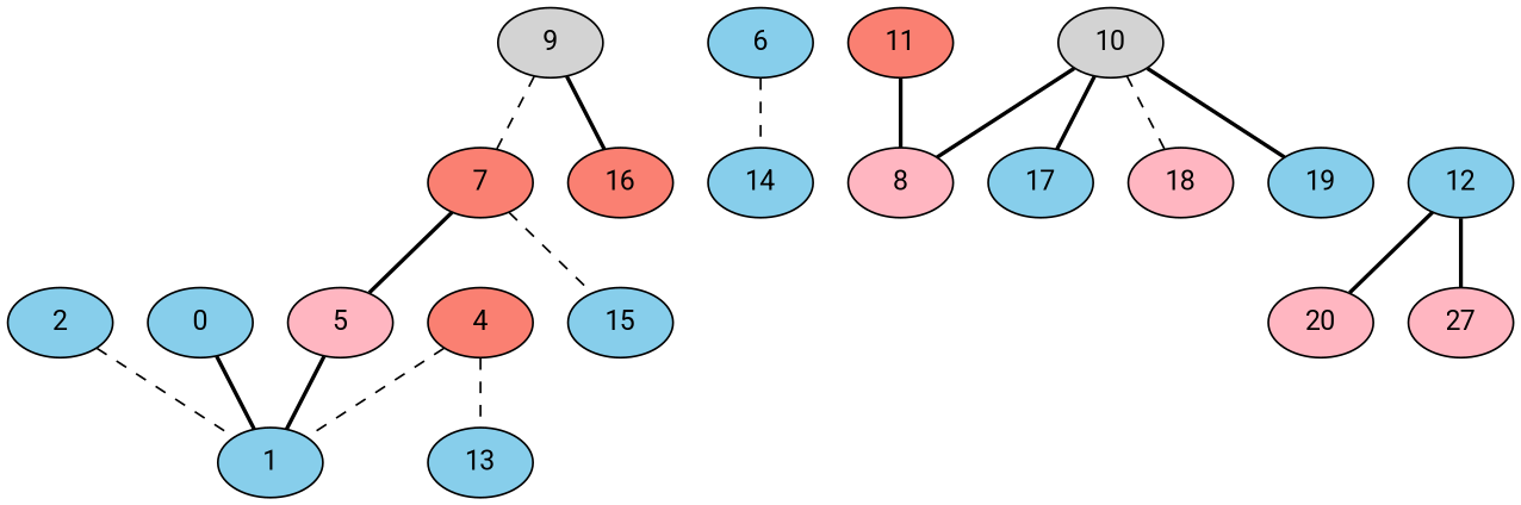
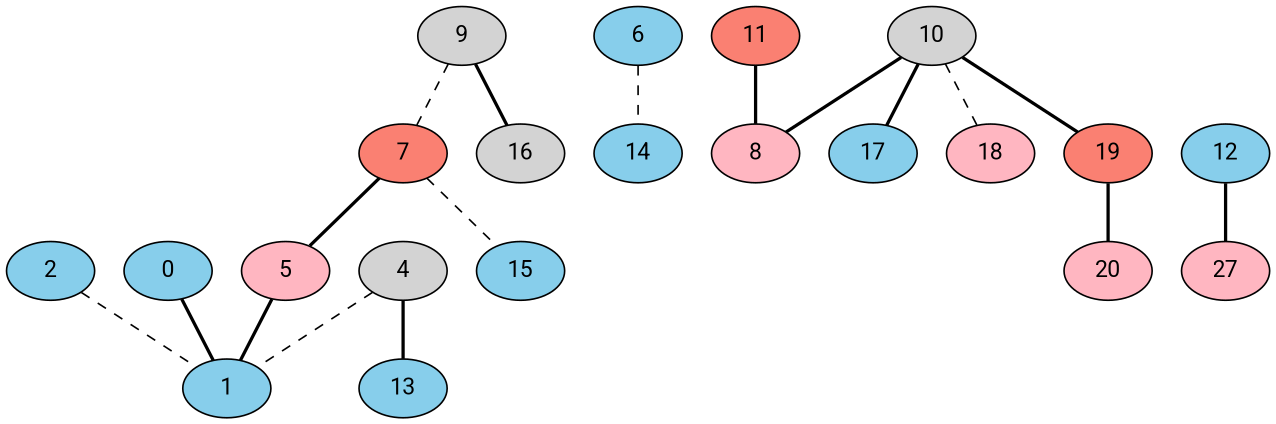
  graph {
    fontname=Roboto
    node [chem=H fillcolor=skyblue fontname=Roboto style=filled]
    edge [fontname=Roboto style=bold valence=1]
    1 [chem=S]
    2 [chem=O]
    n3 [chem=O label=0]
-   4 [chem=O fillcolor=salmon]
+   4 [chem=O fillcolor=lightgrey]
    13
    5 [chem=C fillcolor=lightpink]
    6 [chem=C]
    14
    7 [chem=C fillcolor=salmon]
    15
    8 [chem=C fillcolor=lightpink]
    9 [chem=C fillcolor=lightgrey]
-   16 [fillcolor=salmon]
+   16 [fillcolor=lightgrey]
    11 [chem=C fillcolor=salmon]
    10 [chem=C fillcolor=lightgrey]
    17
    18 [fillcolor=lightpink]
-   19
+   19 [fillcolor=salmon]
    12 [chem=N]
    20 [fillcolor=lightpink]
    n21 [fillcolor=lightpink label=27]
    2 -- 1 [style=dashed valence=2]
    n3 -- 1 [valence=2]
    4 -- 1 [style=dashed]
-   4 -- 13 [style=dashed]
+   4 -- 13
    5 -- 1
    6 -- 14 [style=dashed]
    7 -- 5
    7 -- 15 [style=dashed]
    9 -- 7 [style=dashed valence=2]
    9 -- 16
    11 -- 8 [valence=2]
    10 -- 8
    10 -- 17
    10 -- 18 [style=dashed]
    10 -- 19
-   12 -- 20
+   19 -- 20
    12 -- n21
  }
